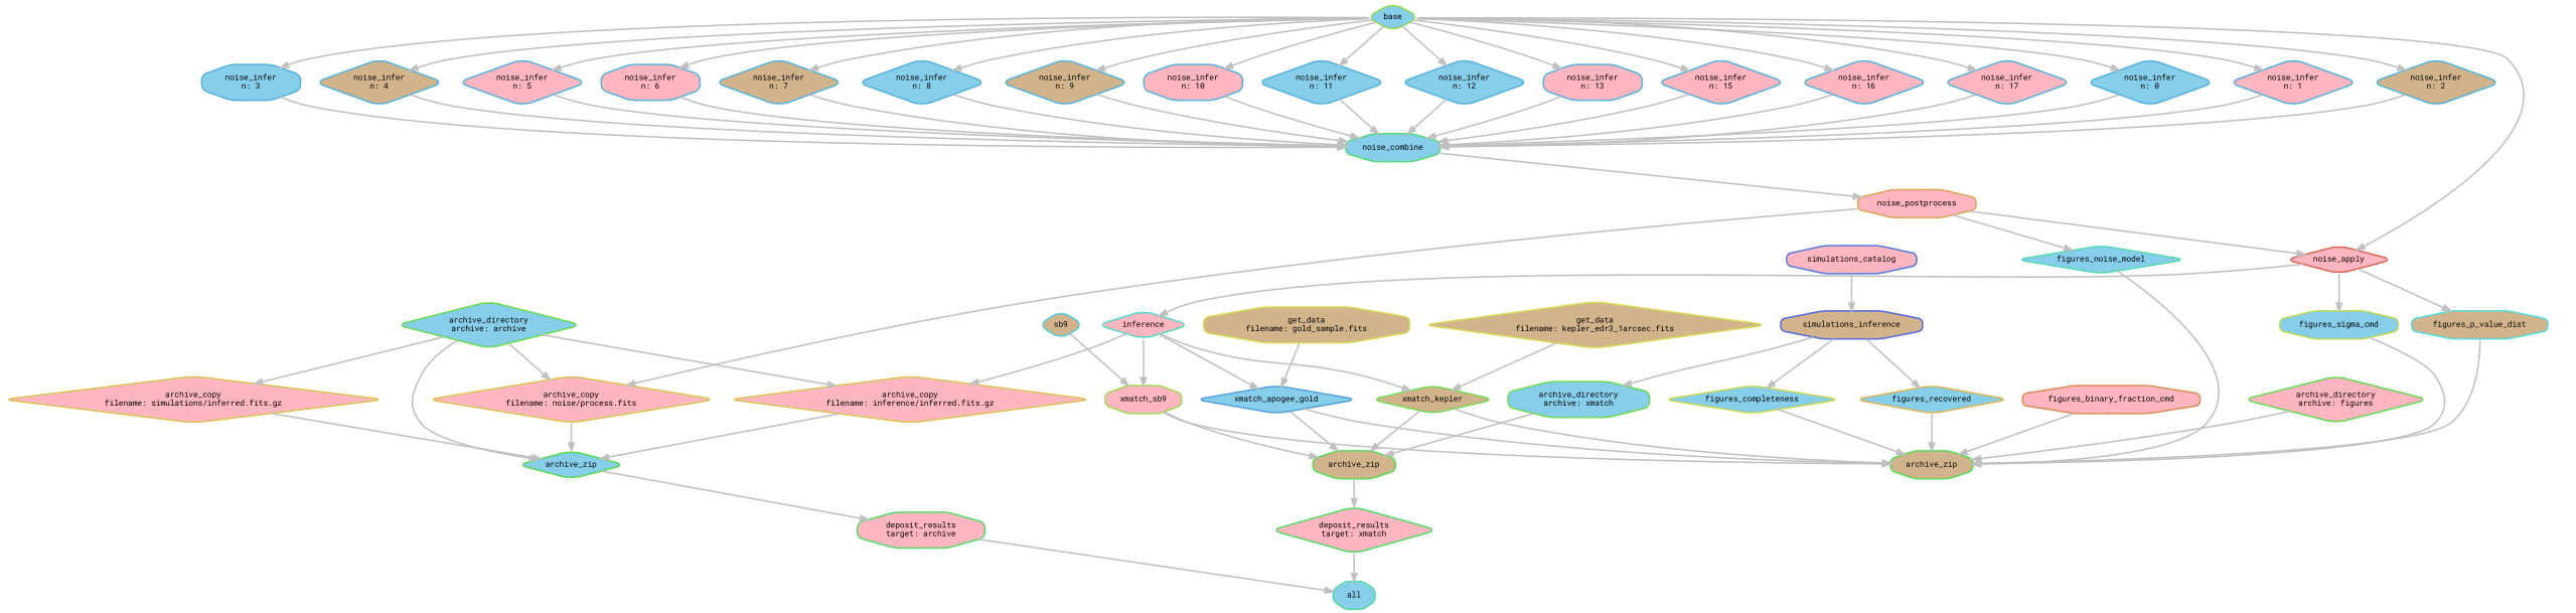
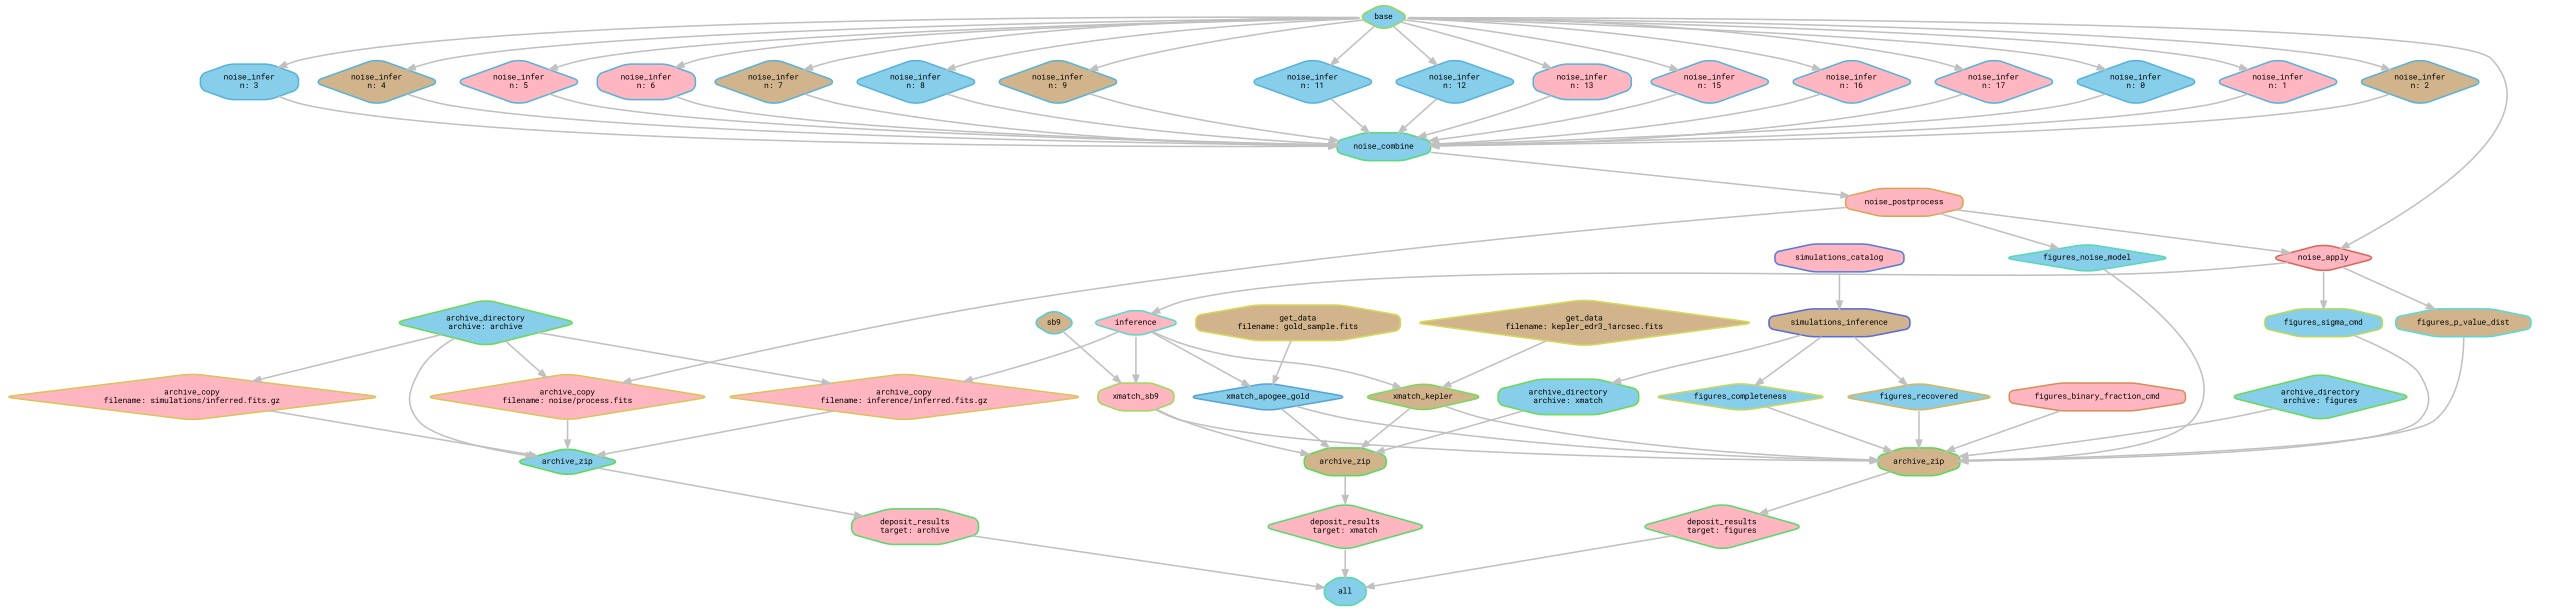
  digraph {
    bgcolor=white
    fontname="Roboto Mono"
    node [color="0.55 0.6 0.85" fillcolor=lightpink fontname="Roboto Mono" fontsize=10 penwidth=2 shape=diamond style="rounded,filled"]
    edge [color=grey fontname="Roboto Mono" penwidth=2]
    n1 [color="0.43 0.6 0.85" fillcolor=skyblue label=all shape=octagon]
    n2 [color="0.36 0.6 0.85" label="deposit_results\ntarget: archive" shape=octagon]
    n3 [color="0.33 0.6 0.85" fillcolor=skyblue label=archive_zip]
    n4 [color="0.31 0.6 0.85" fillcolor=skyblue label="archive_directory\narchive: archive"]
    n5 [color="0.14 0.6 0.85" label="archive_copy\nfilename: inference/inferred.fits.gz"]
    n6 [color="0.14 0.6 0.85" label="archive_copy\nfilename: simulations/inferred.fits.gz"]
    n7 [color="0.14 0.6 0.85" label="archive_copy\nfilename: noise/process.fits"]
    n8 [color="0.48 0.6 0.85" label=inference]
    n9 [color="0.24 0.6 0.85" label=xmatch_sb9 shape=octagon]
    n10 [color="0.57 0.6 0.85" fillcolor=skyblue label=xmatch_apogee_gold]
    n11 [color="0.29 0.6 0.85" fillcolor=tan label=xmatch_kepler]
    n12 [color="0.33 0.6 0.85" fillcolor=tan label=archive_zip shape=octagon]
    n13 [color="0.33 0.6 0.85" fillcolor=tan label=archive_zip shape=octagon]
    n14 [color="0.02 0.6 0.85" label=noise_apply]
    n15 [color="0.21 0.6 0.85" fillcolor=skyblue label=figures_sigma_cmd shape=octagon]
    n16 [color="0.50 0.6 0.85" fillcolor=tan label=figures_p_value_dist shape=octagon]
    n17 [color="0.07 0.6 0.85" label=figures_binary_fraction_cmd shape=octagon]
    n18 [color="0.10 0.6 0.85" label=noise_postprocess shape=octagon]
    n19 [color="0.45 0.6 0.85" fillcolor=skyblue label=figures_noise_model]
    n20 [color="0.38 0.6 0.85" fillcolor=skyblue label=noise_combine shape=octagon]
    n21 [fillcolor=skyblue label="noise_infer\nn: 0"]
    n22 [color="0.26 0.6 0.85" fillcolor=skyblue label=base]
    n23 [label="noise_infer\nn: 1"]
    n24 [fillcolor=tan label="noise_infer\nn: 2"]
    n25 [fillcolor=skyblue label="noise_infer\nn: 3" shape=octagon]
    n26 [fillcolor=tan label="noise_infer\nn: 4"]
    n27 [label="noise_infer\nn: 5"]
    n28 [label="noise_infer\nn: 6" shape=octagon]
    n29 [fillcolor=tan label="noise_infer\nn: 7"]
    n30 [fillcolor=skyblue label="noise_infer\nn: 8"]
    n31 [fillcolor=tan label="noise_infer\nn: 9"]
-   n32 [label="noise_infer\nn: 10" shape=octagon]
    n33 [fillcolor=skyblue label="noise_infer\nn: 11"]
    n34 [fillcolor=skyblue label="noise_infer\nn: 12"]
    n35 [label="noise_infer\nn: 13" shape=octagon]
    n36 [label="noise_infer\nn: 15"]
    n37 [label="noise_infer\nn: 16"]
    n38 [label="noise_infer\nn: 17"]
    n39 [color="0.64 0.6 0.85" fillcolor=tan label=simulations_inference shape=octagon]
    n40 [color="0.19 0.6 0.85" fillcolor=skyblue label=figures_completeness]
    n41 [color="0.12 0.6 0.85" fillcolor=skyblue label=figures_recovered]
    n42 [color="0.31 0.6 0.85" fillcolor=skyblue label="archive_directory\narchive: xmatch" shape=octagon]
    n43 [color="0.62 0.6 0.85" label=simulations_catalog shape=octagon]
-   n45 [color="0.31 0.6 0.85" label="archive_directory\narchive: figures"]
+   n44 [color="0.36 0.6 0.85" label="deposit_results\ntarget: figures"]
+   n45 [color="0.31 0.6 0.85" fillcolor=skyblue label="archive_directory\narchive: figures"]
    n46 [color="0.36 0.6 0.85" label="deposit_results\ntarget: xmatch"]
    n47 [color="0.52 0.6 0.85" fillcolor=tan label=sb9]
    n48 [color="0.17 0.6 0.85" fillcolor=tan label="get_data\nfilename: gold_sample.fits" shape=octagon]
    n49 [color="0.17 0.6 0.85" fillcolor=tan label="get_data\nfilename: kepler_edr3_1arcsec.fits"]
    n2 -> n1
    n3 -> n2
    n4 -> n3
    n4 -> n5
    n4 -> n6
    n4 -> n7
    n5 -> n3
    n6 -> n3
    n7 -> n3
    n8 -> n5
    n8 -> n9
    n8 -> n10
    n8 -> n11
    n9 -> n12
    n9 -> n13
    n10 -> n12
    n10 -> n13
    n11 -> n12
    n11 -> n13
+   n12 -> n44
    n13 -> n46
    n14 -> n8
    n14 -> n15
    n14 -> n16
    n15 -> n12
    n16 -> n12
    n17 -> n12
    n18 -> n7
    n18 -> n14
    n18 -> n19
    n19 -> n12
    n20 -> n18
    n21 -> n20
    n22 -> n14
    n22 -> n21
    n22 -> n23
    n22 -> n24
    n22 -> n25
    n22 -> n26
    n22 -> n27
    n22 -> n28
    n22 -> n29
    n22 -> n30
    n22 -> n31
-   n22 -> n32
    n22 -> n33
    n22 -> n34
    n22 -> n35
    n22 -> n36
    n22 -> n37
    n22 -> n38
    n23 -> n20
    n24 -> n20
    n25 -> n20
    n26 -> n20
    n27 -> n20
    n28 -> n20
    n29 -> n20
    n30 -> n20
    n31 -> n20
-   n32 -> n20
    n33 -> n20
    n34 -> n20
    n35 -> n20
    n36 -> n20
    n37 -> n20
    n38 -> n20
    n39 -> n40
    n39 -> n41
    n39 -> n42
    n40 -> n12
    n41 -> n12
    n42 -> n13
    n43 -> n39
+   n44 -> n1
    n45 -> n12
    n46 -> n1
    n47 -> n9
    n48 -> n10
    n49 -> n11
  }
